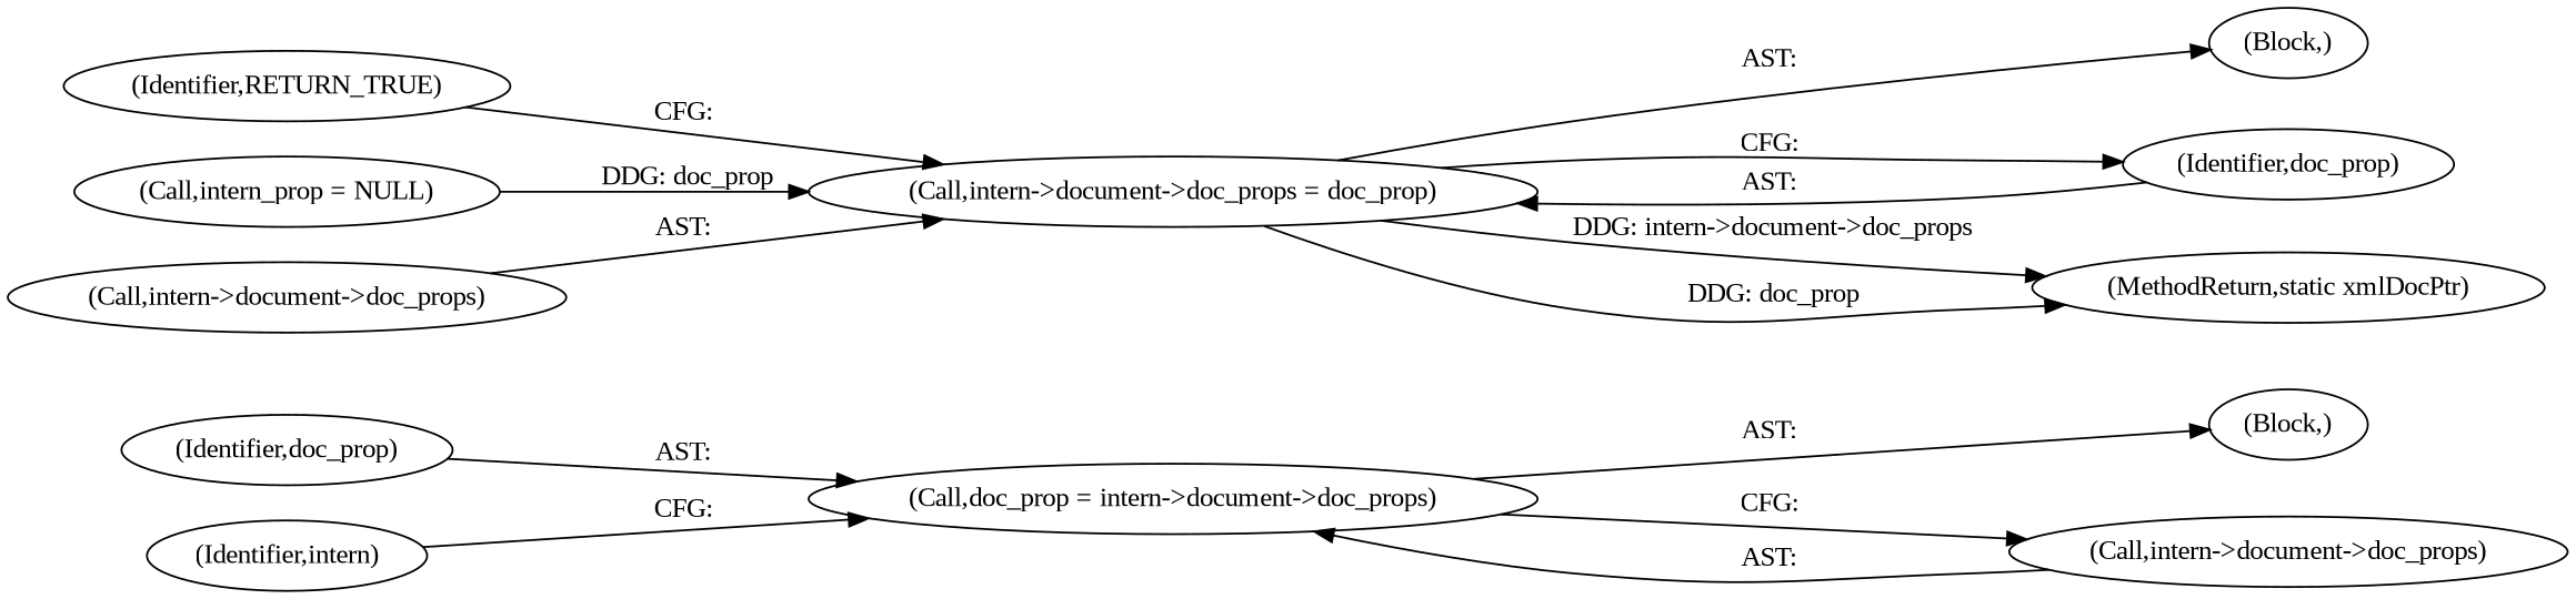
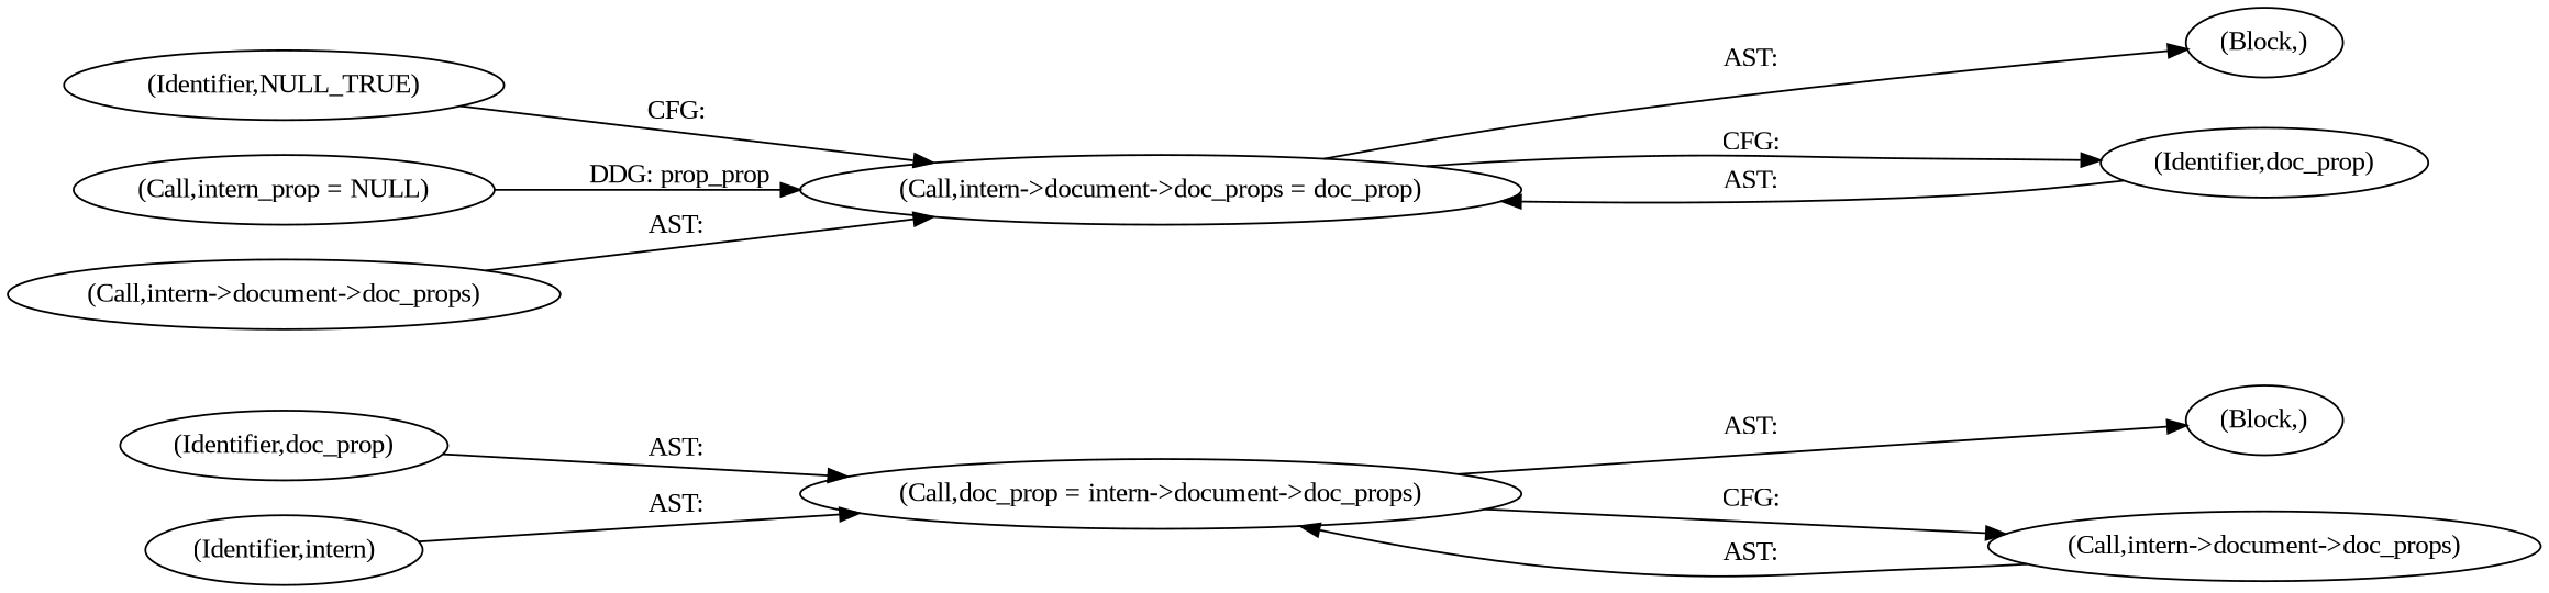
  digraph {
    fontname="Liberation Serif"
    rankdir=LR
    node [fontname="Liberation Serif"]
    edge [fontname="Liberation Serif"]
    n1 [label="(Call,doc_prop = intern->document->doc_props)"]
    n2 [label="(Block,)"]
    n3 [label="(Call,intern->document->doc_props)"]
    n4 [label="(Call,intern->document->doc_props = doc_prop)"]
    n5 [label="(Block,)"]
    n6 [label="(Identifier,doc_prop)"]
-   n7 [label="(MethodReturn,static xmlDocPtr)"]
-   n8 [label="(Identifier,RETURN_TRUE)"]
+   n8 [label="(Identifier,NULL_TRUE)"]
    n9 [label="(Call,intern_prop = NULL)"]
    n10 [label="(Identifier,doc_prop)"]
    n11 [label="(Identifier,intern)"]
    n12 [label="(Call,intern->document->doc_props)"]
    n1 -> n2 [label="AST: "]
    n1 -> n3 [label="CFG: "]
    n3 -> n1 [label="AST: "]
    n4 -> n5 [label="AST: "]
    n4 -> n6 [label="CFG: "]
-   n4 -> n7 [label="DDG: intern->document->doc_props"]
-   n4 -> n7 [label="DDG: doc_prop"]
    n6 -> n4 [label="AST: "]
    n8 -> n4 [label="CFG: "]
-   n9 -> n4 [label="DDG: doc_prop"]
+   n9 -> n4 [label="DDG: prop_prop"]
    n10 -> n1 [label="AST: "]
-   n11 -> n1 [label="CFG: "]
+   n11 -> n1 [label="AST: "]
    n12 -> n4 [label="AST: "]
  }
